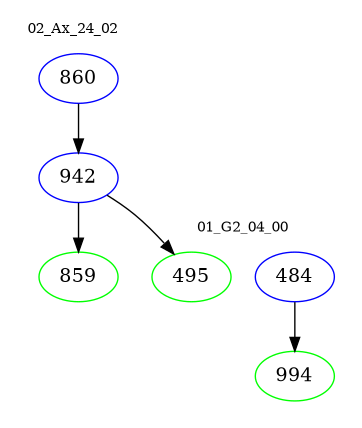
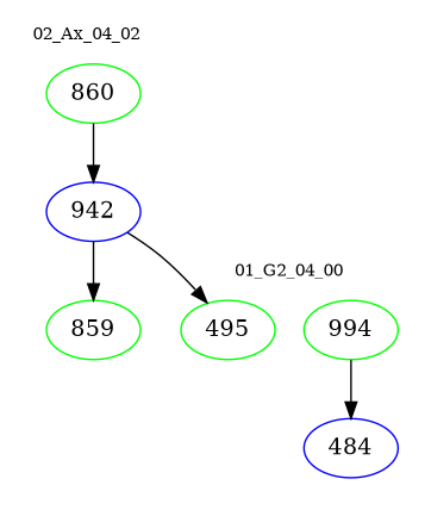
  digraph {
    node [color=green]
    edge [color=black]
-   n1 [color=blue label=860]
+   n1 [label=860]
    n2 [color=blue label=942]
    n3 [label=859]
    n4 [label=994]
    n5 [color=blue label=484]
    n6 [label=495]
    subgraph cluster_1 {
      color=white
      fontsize=10
-     label="02_Ax_24_02"
+     label="02_Ax_04_02"
      n1
      n2
      n3
    }
    subgraph cluster_2 {
      color=white
      fontsize=10
      label="01_G2_04_00"
      n4
      n5
      n6
    }
    n1 -> n2
    n2 -> n3
    n2 -> n6
-   n5 -> n4
+   n4 -> n5
  }
